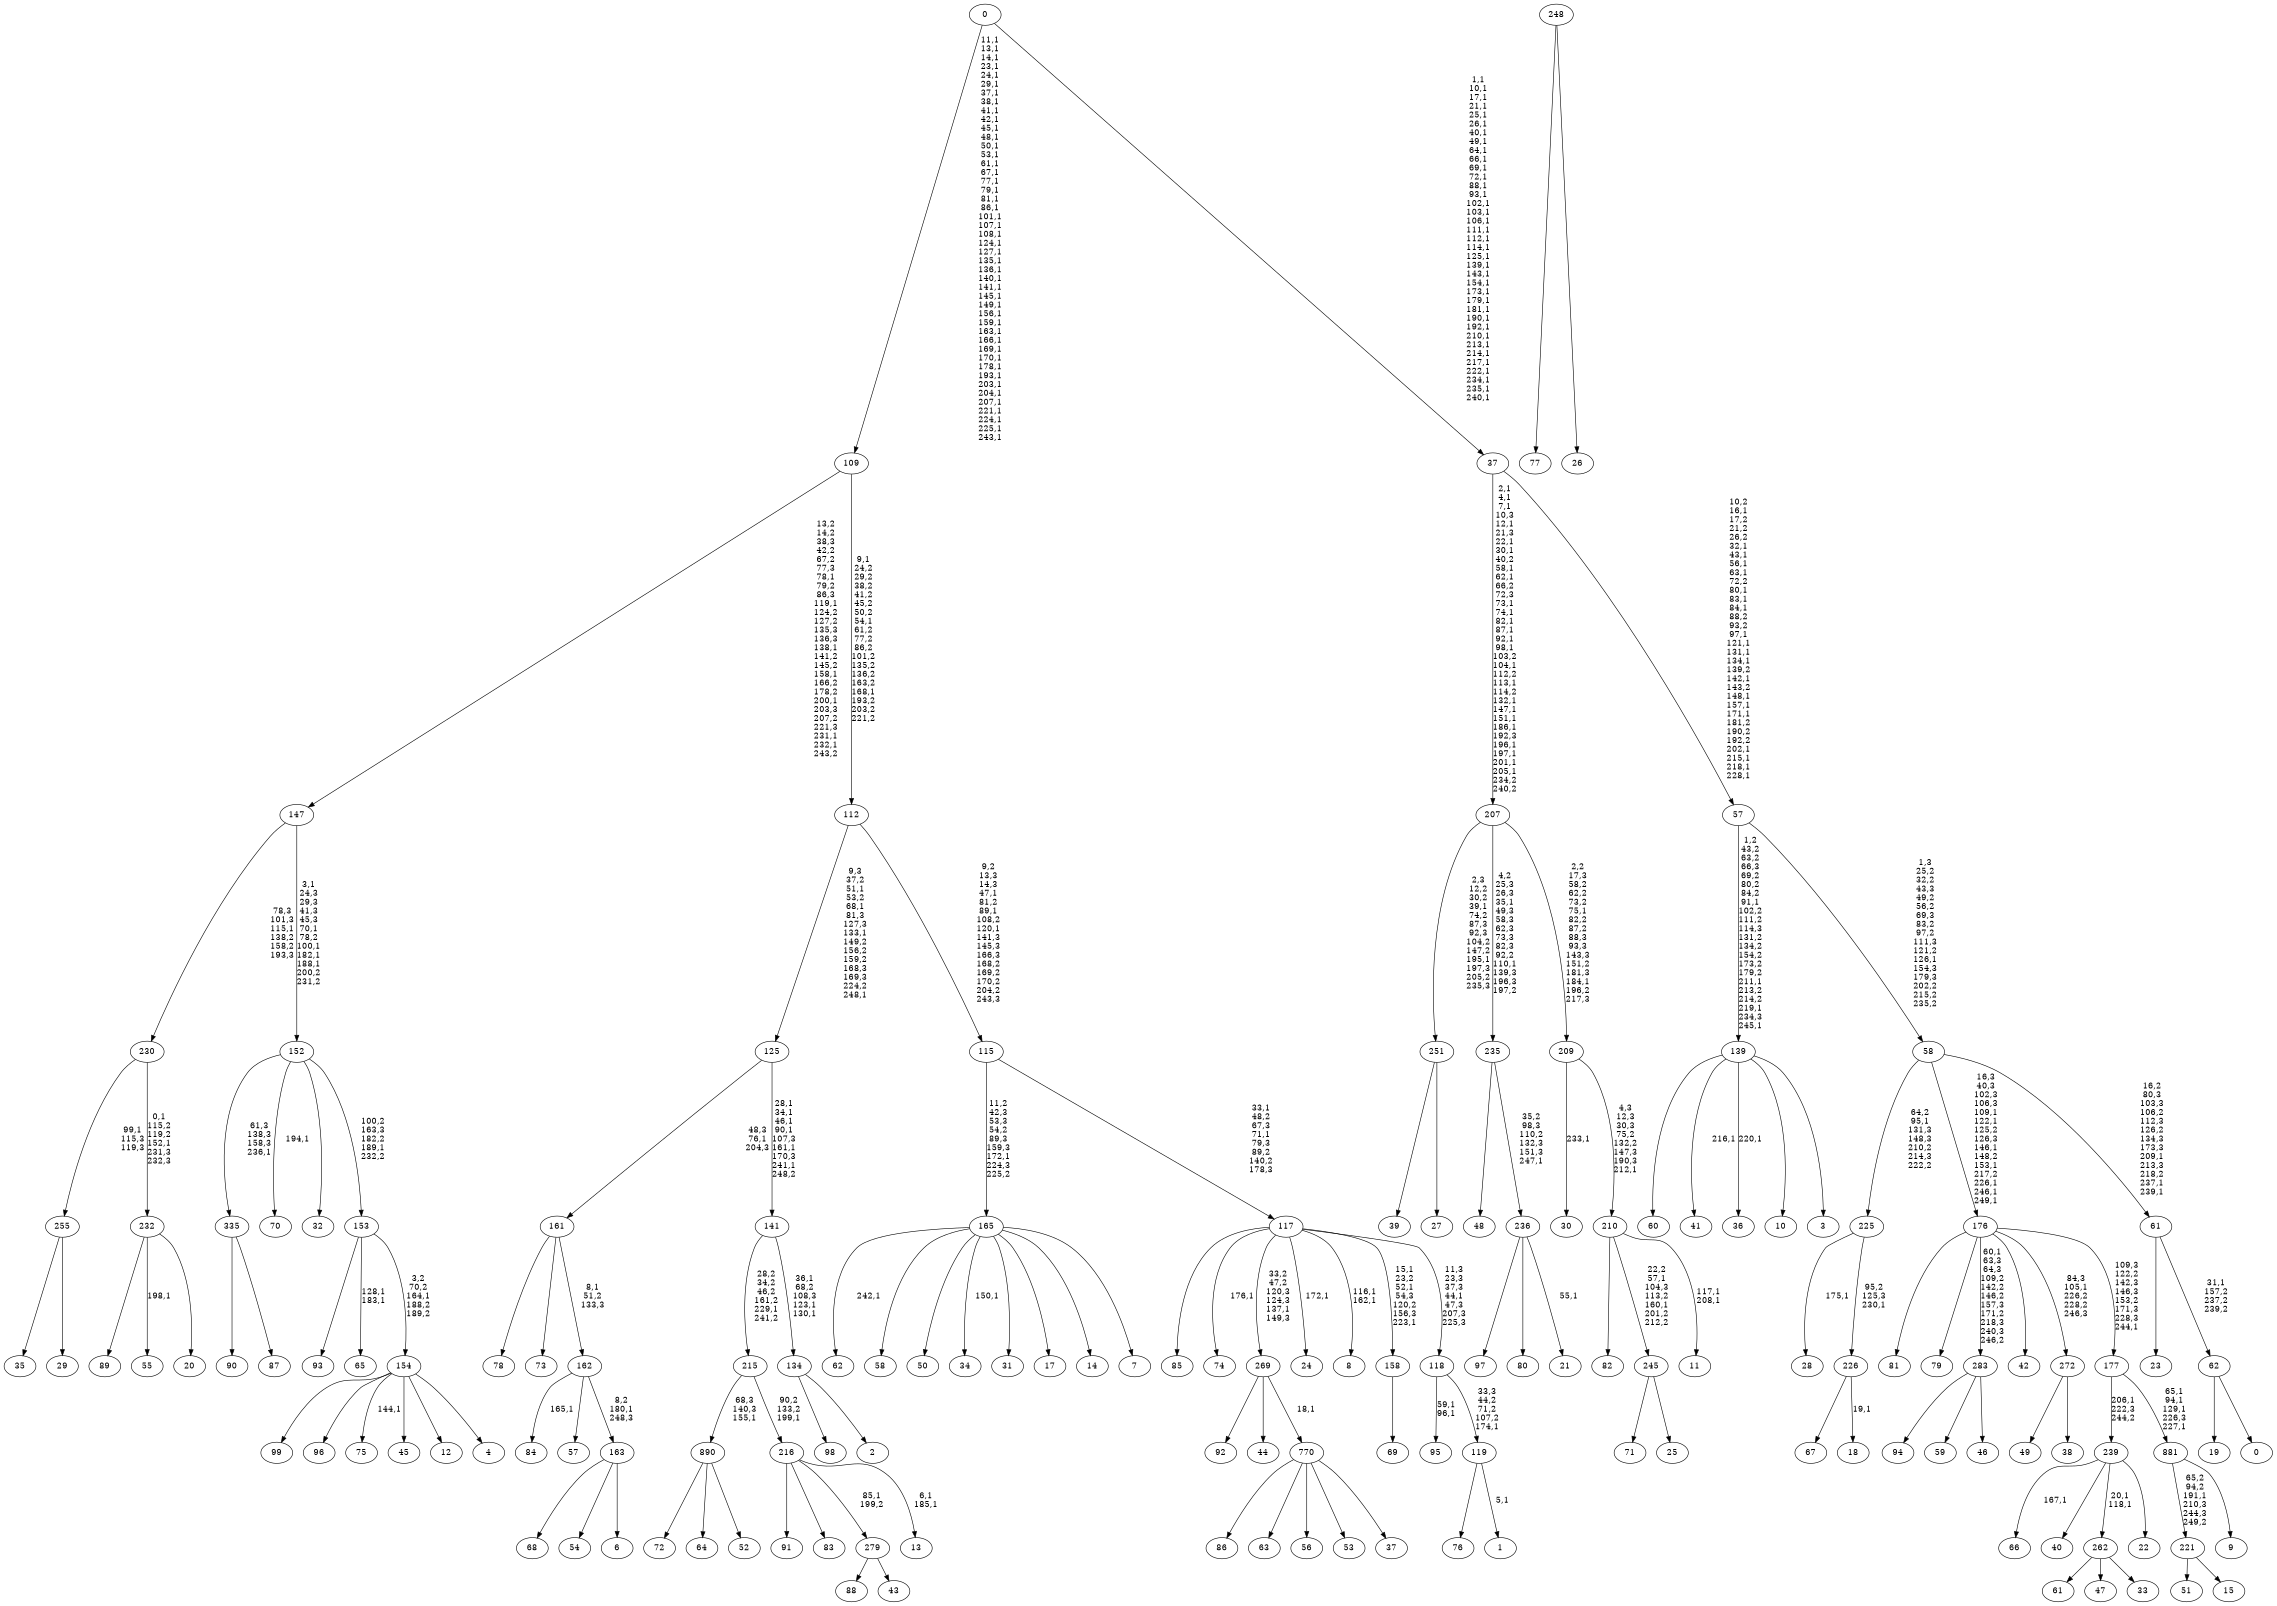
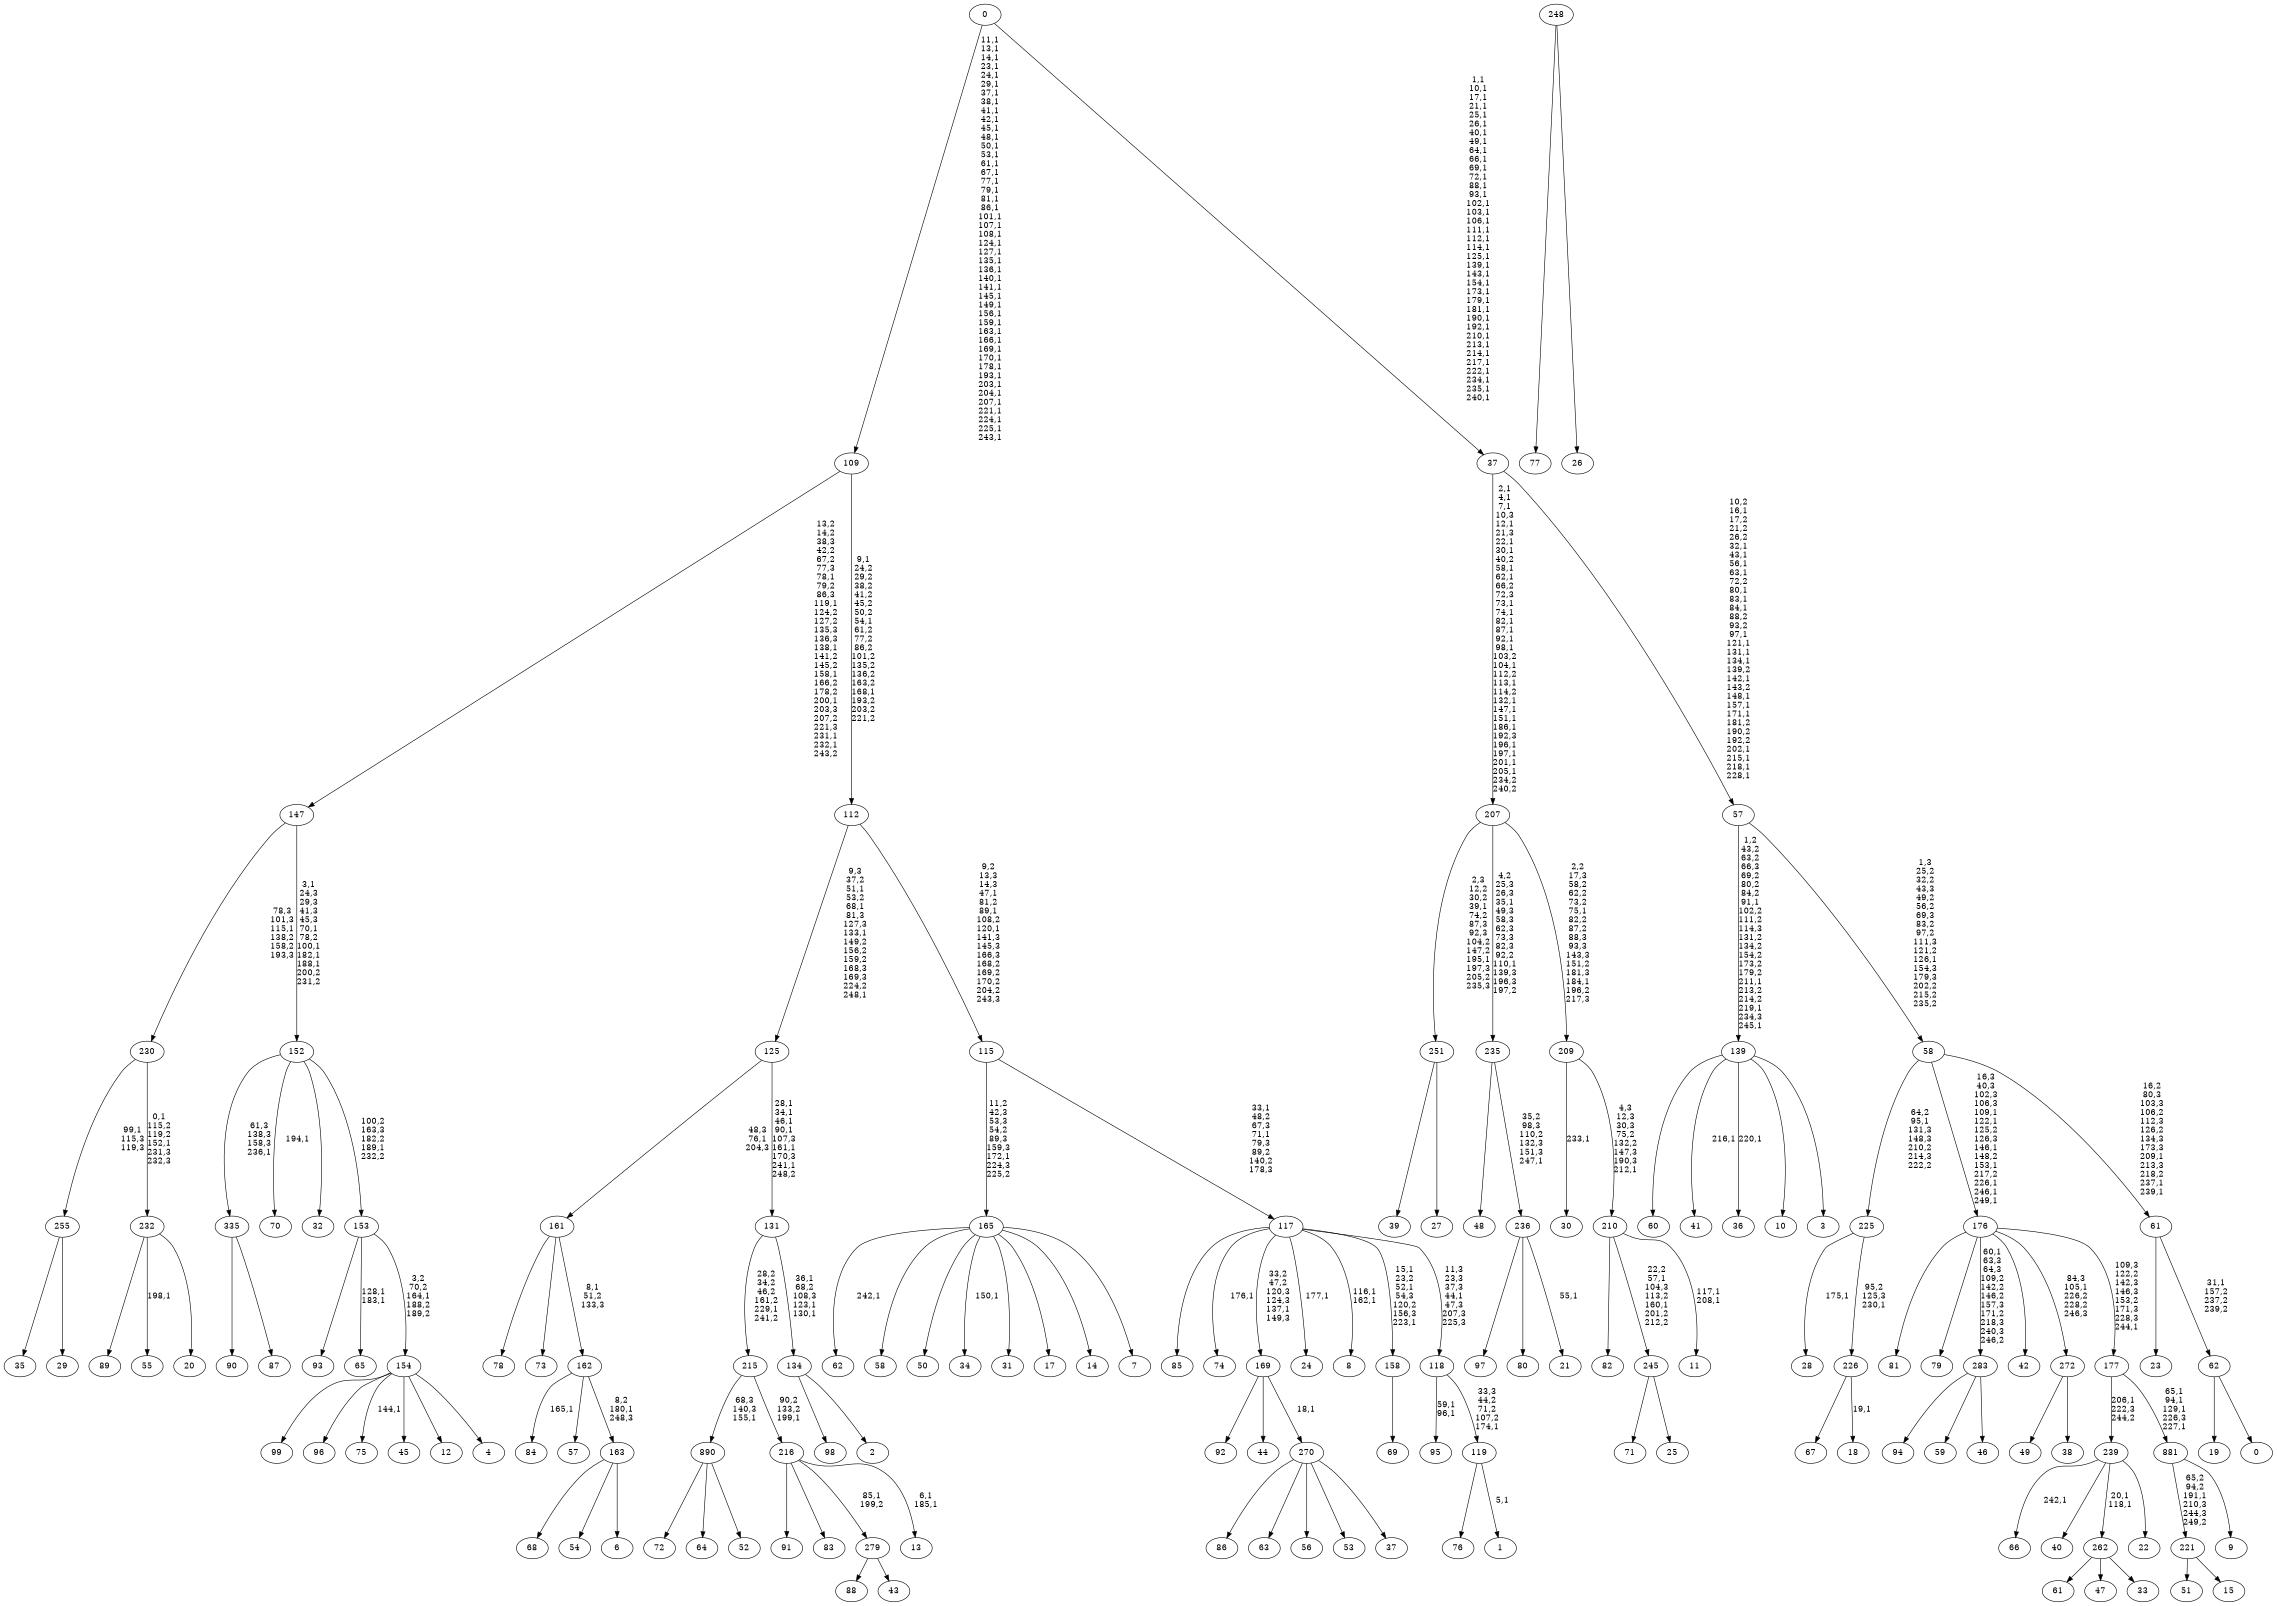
  digraph {
    n1 [label=99]
    n2 [label=98]
    n3 [label=97]
    n4 [label=96]
    n5 [label=95]
    n6 [label=94]
    n7 [label=93]
    n8 [label=92]
    n9 [label=91]
    n10 [label=90]
    n11 [label=89]
    n12 [label=88]
    n13 [label=87]
    335
    n15 [label=86]
    n16 [label=85]
    n17 [label=84]
    n18 [label=83]
    n19 [label=82]
    n20 [label=81]
    n21 [label=80]
    n22 [label=79]
    n23 [label=78]
    n24 [label=77]
    n25 [label=76]
    n26 [label=75]
    n27 [label=74]
    n28 [label=73]
    n29 [label=72]
    n30 [label=71]
    n31 [label=70]
    n32 [label=69]
    n33 [label=68]
    n34 [label=67]
    n35 [label=66]
    n36 [label=65]
    n37 [label=64]
    n38 [label=63]
    n39 [label=62]
    n40 [label=61]
    n41 [label=60]
    n42 [label=59]
    n43 [label=58]
    n44 [label=57]
    n45 [label=56]
    n46 [label=55]
    n47 [label=54]
    n48 [label=53]
    n49 [label=52]
    n50 [label=890]
    n51 [label=51]
    n52 [label=50]
    n53 [label=49]
    n54 [label=48]
    n55 [label=47]
    n56 [label=46]
    283
    n58 [label=45]
    n59 [label=44]
    n60 [label=43]
    279
    n62 [label=42]
    n63 [label=41]
    n64 [label=40]
    n65 [label=39]
    n66 [label=38]
    272
    n68 [label=37]
-   270 [label=770]
-   269
+   270
+   269 [label=169]
    n71 [label=36]
    n72 [label=35]
    n73 [label=34]
    n74 [label=33]
    262
    n76 [label=32]
    n77 [label=31]
    n78 [label=30]
    n79 [label=29]
    255
    n81 [label=28]
    n82 [label=27]
    251
    n84 [label=26]
    248
    n86 [label=25]
    245
    n88 [label=24]
    n89 [label=23]
    n90 [label=22]
    239
    n92 [label=21]
    236
    235
    n95 [label=20]
    232
    230
    n98 [label=19]
    n99 [label=18]
    226
    225
    n102 [label=17]
    n103 [label=15]
    221
    n105 [label=14]
    n106 [label=13]
    216
    215
    n109 [label=12]
    n110 [label=11]
    210
    209
    207
    n114 [label=10]
    n115 [label=9]
    n116 [label=881]
    177
    176
    n119 [label=8]
    n120 [label=7]
    165
    n122 [label=6]
    163
    162
    161
    158
    n127 [label=4]
    154
    153
    152
    147
    n132 [label=3]
    139
    n134 [label=2]
    134
-   131 [label=141]
+   131
    125
    n138 [label=1]
    119
    118
    117
    115
    112
    109
    n145 [label=0]
    62
    61
    58
    57
    37
    0
    335 -> n10
    335 -> n13
    n50 -> n29
    n50 -> n37
    n50 -> n49
    283 -> n6
    283 -> n42
    283 -> n56
    279 -> n12
    279 -> n60
    272 -> n53
    272 -> n66
    270 -> n15
    270 -> n38
    270 -> n45
    270 -> n48
    270 -> n68
    269 -> n8
    269 -> n59
    269 -> 270 [label="18,1"]
    262 -> n40
    262 -> n55
    262 -> n74
    255 -> n72
    255 -> n79
    251 -> n65
    251 -> n82
    248 -> n24
    248 -> n84
    245 -> n30
    245 -> n86
-   239 -> n35 [label="167,1"]
+   239 -> n35 [label="242,1"]
    239 -> n64
    239 -> 262 [label="20,1\n118,1"]
    239 -> n90
    236 -> n3
    236 -> n21
    236 -> n92 [label="55,1"]
    235 -> n54
    235 -> 236 [label="35,2\n98,3\n110,2\n132,3\n151,3\n247,1"]
    232 -> n11
    232 -> n46 [label="198,1"]
    232 -> n95
    230 -> 255 [label="99,1\n115,3\n119,3"]
    230 -> 232 [label="0,1\n115,2\n119,2\n152,1\n231,3\n232,3"]
    226 -> n34
    226 -> n99 [label="19,1"]
    225 -> n81 [label="175,1"]
    225 -> 226 [label="95,2\n125,3\n230,1"]
    221 -> n51
    221 -> n103
    216 -> n9
    216 -> n18
    216 -> 279 [label="85,1\n199,2"]
    216 -> n106 [label="6,1\n185,1"]
    215 -> n50 [label="68,3\n140,3\n155,1"]
    215 -> 216 [label="90,2\n133,2\n199,1"]
    210 -> n19
    210 -> 245 [label="22,2\n57,1\n104,3\n113,2\n160,1\n201,2\n212,2"]
    210 -> n110 [label="117,1\n208,1"]
    209 -> n78 [label="233,1"]
    209 -> 210 [label="4,3\n12,3\n30,3\n75,2\n132,2\n147,3\n190,3\n212,1"]
    207 -> 251 [label="2,3\n12,2\n30,2\n39,1\n74,2\n87,3\n92,3\n104,2\n147,2\n195,1\n197,3\n205,2\n235,3"]
    207 -> 235 [label="4,2\n25,3\n26,3\n35,1\n49,3\n58,3\n62,3\n73,3\n82,3\n92,2\n110,1\n139,3\n196,3\n197,2"]
    207 -> 209 [label="2,2\n17,3\n58,2\n62,2\n73,2\n75,1\n82,2\n87,2\n88,3\n93,3\n143,3\n151,2\n181,3\n184,1\n196,2\n217,3"]
    n116 -> 221 [label="65,2\n94,2\n191,1\n210,3\n244,3\n249,2"]
    n116 -> n115
    177 -> 239 [label="206,1\n222,3\n244,2"]
    177 -> n116 [label="65,1\n94,1\n129,1\n226,3\n227,1"]
    176 -> n20
    176 -> n22
    176 -> 283 [label="60,1\n63,3\n64,3\n109,2\n142,2\n146,2\n157,3\n171,2\n218,3\n240,3\n246,2"]
    176 -> n62
    176 -> 272 [label="84,3\n105,1\n226,2\n228,2\n246,3"]
    176 -> 177 [label="109,3\n122,2\n142,3\n146,3\n153,2\n171,3\n228,3\n244,1"]
    165 -> n39 [label="242,1"]
    165 -> n43
    165 -> n52
    165 -> n73 [label="150,1"]
    165 -> n77
    165 -> n102
    165 -> n105
    165 -> n120
    163 -> n33
    163 -> n47
    163 -> n122
    162 -> n17 [label="165,1"]
    162 -> n44
    162 -> 163 [label="8,2\n180,1\n248,3"]
    161 -> n23
    161 -> n28
    161 -> 162 [label="8,1\n51,2\n133,3"]
    158 -> n32
    154 -> n1
    154 -> n4
    154 -> n26 [label="144,1"]
    154 -> n58
    154 -> n109
    154 -> n127
    153 -> n7
    153 -> n36 [label="128,1\n183,1"]
    153 -> 154 [label="3,2\n70,2\n164,1\n188,2\n189,2"]
    152 -> 335 [label="61,3\n138,3\n158,3\n236,1"]
    152 -> n31 [label="194,1"]
    152 -> n76
    152 -> 153 [label="100,2\n163,3\n182,2\n189,1\n232,2"]
    147 -> 230 [label="78,3\n101,3\n115,1\n138,2\n158,2\n193,3"]
    147 -> 152 [label="3,1\n24,3\n29,3\n41,3\n45,3\n70,1\n78,2\n100,1\n182,1\n188,1\n200,2\n231,2"]
    139 -> n41
    139 -> n63 [label="216,1"]
    139 -> n71 [label="220,1"]
    139 -> n114
    139 -> n132
    134 -> n2
    134 -> n134
    131 -> 215 [label="28,2\n34,2\n46,2\n161,2\n229,1\n241,2"]
    131 -> 134 [label="36,1\n68,2\n108,3\n123,1\n130,1"]
    125 -> 161 [label="48,3\n76,1\n204,3"]
    125 -> 131 [label="28,1\n34,1\n46,1\n90,1\n107,3\n161,1\n170,3\n241,1\n248,2"]
    119 -> n25
    119 -> n138 [label="5,1"]
    118 -> n5 [label="59,1\n96,1"]
    118 -> 119 [label="33,3\n44,2\n71,2\n107,2\n174,1"]
    117 -> n16
    117 -> n27 [label="176,1"]
    117 -> 269 [label="33,2\n47,2\n120,3\n124,3\n137,1\n149,3"]
-   117 -> n88 [label="172,1"]
+   117 -> n88 [label="177,1"]
    117 -> n119 [label="116,1\n162,1"]
    117 -> 158 [label="15,1\n23,2\n52,1\n54,3\n120,2\n156,3\n223,1"]
    117 -> 118 [label="11,3\n23,3\n37,3\n44,1\n47,3\n207,3\n225,3"]
    115 -> 165 [label="11,2\n42,3\n53,3\n54,2\n89,3\n159,3\n172,1\n224,3\n225,2"]
    115 -> 117 [label="33,1\n48,2\n67,3\n71,1\n79,3\n89,2\n140,2\n178,3"]
    112 -> 125 [label="9,3\n37,2\n51,1\n53,2\n68,1\n81,3\n127,3\n133,1\n149,2\n156,2\n159,2\n168,3\n169,3\n224,2\n248,1"]
    112 -> 115 [label="9,2\n13,3\n14,3\n47,1\n81,2\n89,1\n108,2\n120,1\n141,3\n145,3\n166,3\n168,2\n169,2\n170,2\n204,2\n243,3"]
    109 -> 147 [label="13,2\n14,2\n38,3\n42,2\n67,2\n77,3\n78,1\n79,2\n86,3\n119,1\n124,2\n127,2\n135,3\n136,3\n138,1\n141,2\n145,2\n158,1\n166,2\n178,2\n200,1\n203,3\n207,2\n221,3\n231,1\n232,1\n243,2"]
    109 -> 112 [label="9,1\n24,2\n29,2\n38,2\n41,2\n45,2\n50,2\n54,1\n61,2\n77,2\n86,2\n101,2\n135,2\n136,2\n163,2\n168,1\n193,2\n203,2\n221,2"]
    62 -> n98
    62 -> n145
    61 -> n89
    61 -> 62 [label="31,1\n157,2\n237,2\n239,2"]
    58 -> 225 [label="64,2\n95,1\n131,3\n148,3\n210,2\n214,3\n222,2"]
    58 -> 176 [label="16,3\n40,3\n102,3\n106,3\n109,1\n122,1\n125,2\n126,3\n146,1\n148,2\n153,1\n217,2\n226,1\n246,1\n249,1"]
    58 -> 61 [label="16,2\n80,3\n103,3\n106,2\n112,3\n126,2\n134,3\n173,3\n209,1\n213,3\n218,2\n237,1\n239,1"]
    57 -> 139 [label="1,2\n43,2\n63,2\n66,3\n69,2\n80,2\n84,2\n91,1\n102,2\n111,2\n114,3\n131,2\n134,2\n154,2\n173,2\n179,2\n211,1\n213,2\n214,2\n219,1\n234,3\n245,1"]
    57 -> 58 [label="1,3\n25,2\n32,2\n43,3\n49,2\n56,2\n69,3\n83,2\n97,2\n111,3\n121,2\n126,1\n154,3\n179,3\n202,2\n215,2\n235,2"]
    37 -> 207 [label="2,1\n4,1\n7,1\n10,3\n12,1\n21,3\n22,1\n30,1\n40,2\n58,1\n62,1\n66,2\n72,3\n73,1\n74,1\n82,1\n87,1\n92,1\n98,1\n103,2\n104,1\n112,2\n113,1\n114,2\n132,1\n147,1\n151,1\n186,1\n192,3\n196,1\n197,1\n201,1\n205,1\n234,2\n240,2"]
    37 -> 57 [label="10,2\n16,1\n17,2\n21,2\n26,2\n32,1\n43,1\n56,1\n63,1\n72,2\n80,1\n83,1\n84,1\n88,2\n93,2\n97,1\n121,1\n131,1\n134,1\n139,2\n142,1\n143,2\n148,1\n157,1\n171,1\n181,2\n190,2\n192,2\n202,1\n215,1\n218,1\n228,1"]
    0 -> 109 [label="11,1\n13,1\n14,1\n23,1\n24,1\n29,1\n37,1\n38,1\n41,1\n42,1\n45,1\n48,1\n50,1\n53,1\n61,1\n67,1\n77,1\n79,1\n81,1\n86,1\n101,1\n107,1\n108,1\n124,1\n127,1\n135,1\n136,1\n140,1\n141,1\n145,1\n149,1\n156,1\n159,1\n163,1\n166,1\n169,1\n170,1\n178,1\n193,1\n203,1\n204,1\n207,1\n221,1\n224,1\n225,1\n243,1"]
    0 -> 37 [label="1,1\n10,1\n17,1\n21,1\n25,1\n26,1\n40,1\n49,1\n64,1\n66,1\n69,1\n72,1\n88,1\n93,1\n102,1\n103,1\n106,1\n111,1\n112,1\n114,1\n125,1\n139,1\n143,1\n154,1\n173,1\n179,1\n181,1\n190,1\n192,1\n210,1\n213,1\n214,1\n217,1\n222,1\n234,1\n235,1\n240,1"]
  }
